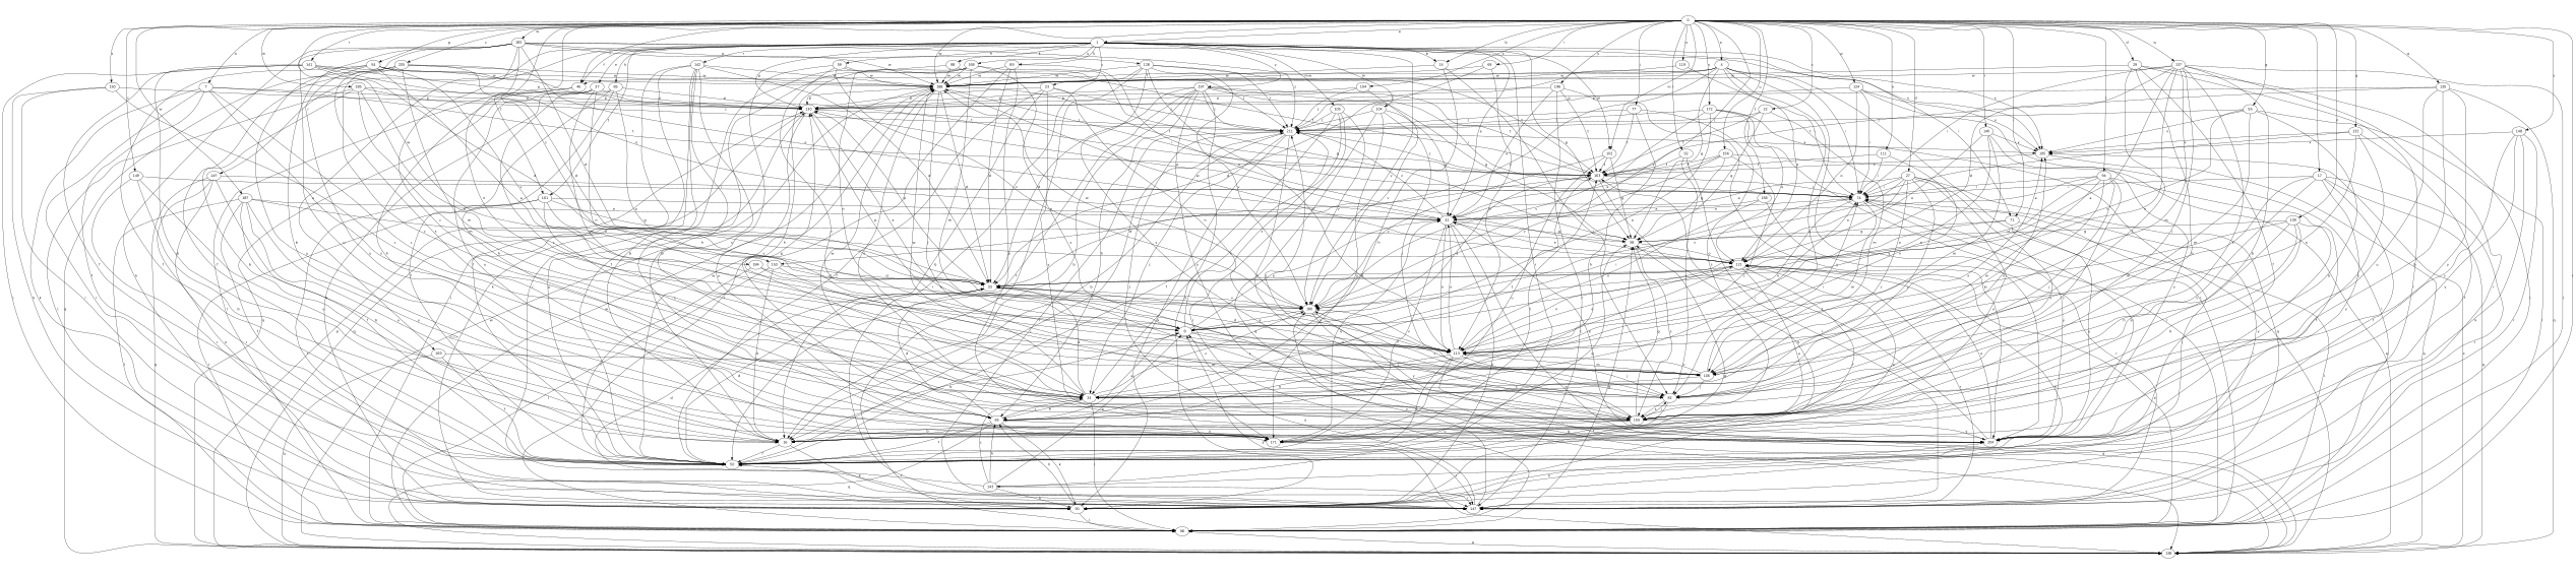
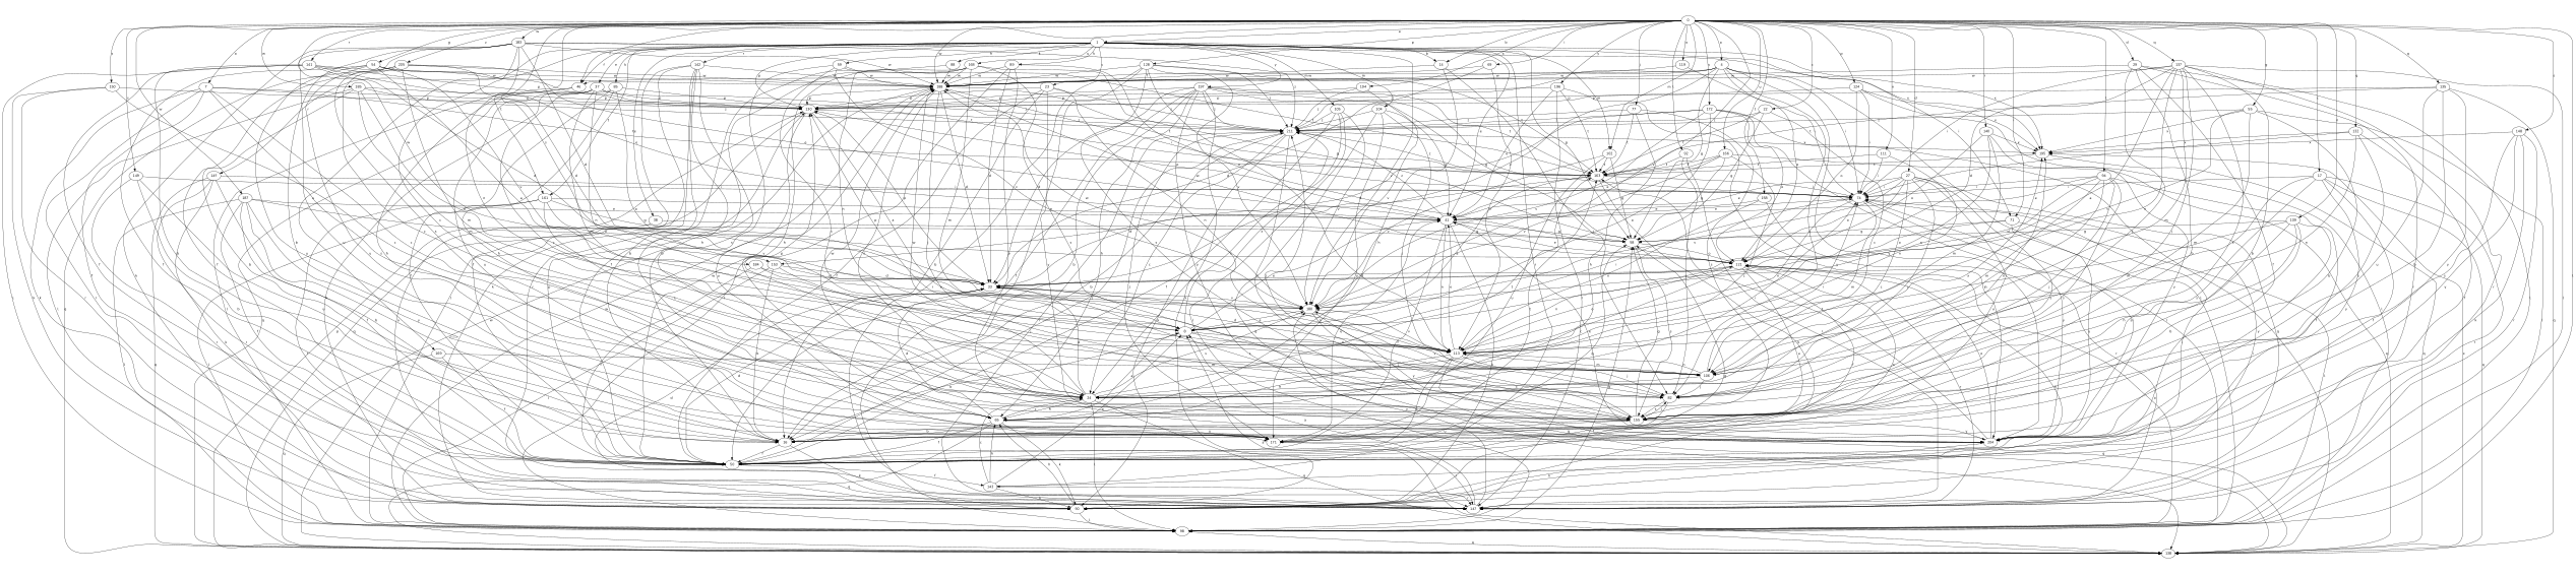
  strict digraph {
    fontname=Nunito
    node [fontname=Nunito]
    edge [fontname=Nunito]
    0
    1
    4
    7
    14
    17
    22
    27
    29
    46
    54
    55
    69
    71
    77
    92
    94
    98
    102
    109
    111
    119
    124
    128
    132
    135
    137
    140
    141
    148
    149
    150
    153
    158
    161
    166
    172
    180
    183
    184
    185
    187
    188
    194
    196
    205
    23
    37
+   38
    41
    58
    59
    85
    88
    89
    104
    105
    130
    142
    143
    145
    168
    169
    195
    197
    74
    82
    121
    204
    211
    24
    50
    90
    147
    155
    163
    65
    106
    138
    171
    16
    8
    113
    33
    0 -> 1 [label=a]
    0 -> 4 [label=a]
    0 -> 7 [label=a]
    0 -> 14 [label=b]
    0 -> 17 [label=c]
    0 -> 22 [label=c]
    0 -> 27 [label=d]
    0 -> 29 [label=d]
    0 -> 46 [label=f]
    0 -> 54 [label=g]
    0 -> 55 [label=g]
    0 -> 69 [label=i]
    0 -> 71 [label=i]
    0 -> 77 [label=j]
    0 -> 92 [label=l]
    0 -> 94 [label=l]
    0 -> 98 [label=l]
    0 -> 102 [label=m]
    0 -> 109 [label=n]
    0 -> 111 [label=n]
    0 -> 119 [label=o]
    0 -> 124 [label=p]
-   183 -> 128 [label=p]
+   0 -> 128 [label=p]
    0 -> 132 [label=q]
    0 -> 135 [label=q]
    0 -> 137 [label=q]
    0 -> 140 [label=r]
    0 -> 141 [label=r]
    0 -> 148 [label=s]
    0 -> 149 [label=s]
    0 -> 150 [label=s]
    0 -> 153 [label=s]
    0 -> 158 [label=t]
    0 -> 161 [label=t]
    0 -> 166 [label=u]
    0 -> 172 [label=v]
    0 -> 180 [label=v]
    0 -> 183 [label=w]
    0 -> 184 [label=w]
    0 -> 185 [label=w]
    0 -> 187 [label=w]
    0 -> 188 [label=w]
    0 -> 194 [label=x]
    0 -> 196 [label=y]
    0 -> 205 [label=z]
    1 -> 14 [label=b]
    1 -> 46 [label=f]
    1 -> 71 [label=i]
    1 -> 102 [label=m]
    1 -> 161 [label=t]
    1 -> 180 [label=v]
    1 -> 23 [label=c]
    1 -> 37 [label=e]
+   1 -> 38 [label=e]
    1 -> 41 [label=e]
    1 -> 58 [label=g]
    1 -> 59 [label=h]
    1 -> 85 [label=k]
    1 -> 88 [label=k]
    1 -> 89 [label=k]
    1 -> 104 [label=m]
    1 -> 105 [label=m]
    1 -> 130 [label=p]
    1 -> 142 [label=r]
    1 -> 143 [label=r]
    1 -> 145 [label=r]
    1 -> 168 [label=u]
    1 -> 169 [label=u]
    1 -> 195 [label=x]
    1 -> 197 [label=y]
    4 -> 46 [label=f]
    4 -> 98 [label=l]
    4 -> 153 [label=s]
    4 -> 188 [label=w]
    4 -> 58 [label=g]
    4 -> 74 [label=i]
    4 -> 82 [label=j]
    4 -> 121 [label=o]
    4 -> 204 [label=y]
    4 -> 211 [label=z]
    7 -> 130 [label=p]
    7 -> 24 [label=c]
    7 -> 50 [label=f]
    7 -> 90 [label=k]
    7 -> 147 [label=r]
    7 -> 155 [label=s]
    7 -> 163 [label=t]
    14 -> 188 [label=w]
    14 -> 82 [label=j]
    14 -> 65 [label=h]
    17 -> 74 [label=i]
    17 -> 204 [label=y]
    17 -> 50 [label=f]
    17 -> 147 [label=r]
    17 -> 155 [label=s]
    17 -> 106 [label=m]
    17 -> 138 [label=q]
    22 -> 58 [label=g]
    22 -> 211 [label=z]
    22 -> 163 [label=t]
-   22 -> 106 [label=m]
+   22 -> 106 [label=c]
    27 -> 180 [label=v]
    27 -> 41 [label=e]
    27 -> 74 [label=i]
    27 -> 82 [label=j]
    27 -> 121 [label=o]
    27 -> 24 [label=c]
    27 -> 147 [label=r]
    27 -> 155 [label=s]
    27 -> 171 [label=u]
    29 -> 98 [label=l]
    29 -> 188 [label=w]
    29 -> 82 [label=j]
    29 -> 50 [label=f]
    29 -> 147 [label=r]
    29 -> 16 [label=b]
    46 -> 98 [label=l]
    46 -> 65 [label=h]
    54 -> 180 [label=v]
    54 -> 188 [label=w]
    54 -> 204 [label=y]
    54 -> 50 [label=f]
    54 -> 163 [label=t]
    54 -> 171 [label=u]
    54 -> 8 [label=a]
    55 -> 98 [label=l]
    55 -> 180 [label=v]
    55 -> 195 [label=x]
    55 -> 211 [label=z]
    55 -> 106 [label=m]
    55 -> 16 [label=b]
    69 -> 188 [label=w]
    69 -> 113 [label=n]
    69 -> 33 [label=d]
    71 -> 98 [label=l]
    71 -> 58 [label=g]
    71 -> 121 [label=o]
    71 -> 204 [label=y]
    77 -> 211 [label=z]
    77 -> 155 [label=s]
    77 -> 163 [label=t]
    77 -> 65 [label=h]
    92 -> 82 [label=j]
    92 -> 147 [label=r]
    92 -> 163 [label=t]
    94 -> 41 [label=e]
    94 -> 74 [label=i]
    94 -> 82 [label=j]
    94 -> 24 [label=c]
    94 -> 50 [label=f]
    94 -> 155 [label=s]
    94 -> 106 [label=m]
    94 -> 33 [label=d]
    98 -> 188 [label=w]
    98 -> 58 [label=g]
    98 -> 121 [label=o]
    98 -> 138 [label=q]
    102 -> 180 [label=v]
    102 -> 58 [label=g]
    102 -> 163 [label=t]
    102 -> 171 [label=u]
    109 -> 58 [label=g]
    109 -> 204 [label=y]
    109 -> 155 [label=s]
    109 -> 65 [label=h]
    109 -> 16 [label=b]
    109 -> 113 [label=n]
    111 -> 74 [label=i]
    111 -> 163 [label=t]
    111 -> 113 [label=n]
    119 -> 188 [label=w]
    119 -> 74 [label=i]
    124 -> 98 [label=l]
    124 -> 130 [label=p]
    124 -> 195 [label=x]
    124 -> 74 [label=i]
    124 -> 121 [label=o]
    128 -> 98 [label=l]
    128 -> 180 [label=v]
    128 -> 188 [label=w]
    128 -> 211 [label=z]
    128 -> 147 [label=r]
    128 -> 155 [label=s]
    128 -> 163 [label=t]
    128 -> 113 [label=n]
    132 -> 195 [label=x]
    132 -> 74 [label=i]
    132 -> 50 [label=f]
    132 -> 155 [label=s]
    132 -> 113 [label=n]
    135 -> 130 [label=p]
    135 -> 204 [label=y]
    135 -> 163 [label=t]
    135 -> 138 [label=q]
    135 -> 171 [label=u]
    135 -> 16 [label=b]
    137 -> 98 [label=l]
    137 -> 188 [label=w]
    137 -> 74 [label=i]
    137 -> 82 [label=j]
    137 -> 147 [label=r]
    137 -> 155 [label=s]
    137 -> 106 [label=m]
    137 -> 16 [label=b]
    137 -> 8 [label=a]
    137 -> 113 [label=n]
    137 -> 33 [label=d]
    140 -> 195 [label=x]
    140 -> 121 [label=o]
    140 -> 204 [label=y]
    140 -> 106 [label=m]
    140 -> 113 [label=n]
    141 -> 98 [label=l]
    141 -> 188 [label=w]
    141 -> 41 [label=e]
    141 -> 130 [label=p]
    141 -> 50 [label=f]
    141 -> 16 [label=b]
    141 -> 33 [label=d]
    148 -> 195 [label=x]
    148 -> 204 [label=y]
    148 -> 90 [label=k]
    148 -> 147 [label=r]
    148 -> 155 [label=s]
    149 -> 74 [label=i]
    149 -> 147 [label=r]
    149 -> 171 [label=u]
    149 -> 16 [label=b]
    150 -> 130 [label=p]
    150 -> 24 [label=c]
    150 -> 90 [label=k]
    150 -> 147 [label=r]
    153 -> 98 [label=l]
    153 -> 82 [label=j]
    153 -> 16 [label=b]
    153 -> 33 [label=d]
    158 -> 41 [label=e]
    158 -> 147 [label=r]
    158 -> 113 [label=n]
    161 -> 98 [label=l]
    161 -> 180 [label=v]
    161 -> 41 [label=e]
    161 -> 58 [label=g]
    161 -> 24 [label=c]
    161 -> 147 [label=r]
    166 -> 180 [label=v]
    166 -> 41 [label=e]
    166 -> 58 [label=g]
    166 -> 24 [label=c]
    166 -> 163 [label=t]
    166 -> 138 [label=q]
    172 -> 98 [label=l]
    172 -> 180 [label=v]
    172 -> 121 [label=o]
    172 -> 211 [label=z]
    172 -> 138 [label=q]
    172 -> 8 [label=a]
-   142 -> 33 [label=d]
+   172 -> 33 [label=d]
    180 -> 188 [label=w]
    180 -> 204 [label=y]
    180 -> 138 [label=q]
    180 -> 8 [label=a]
    183 -> 188 [label=w]
    183 -> 195 [label=x]
    183 -> 211 [label=z]
    183 -> 24 [label=c]
    183 -> 90 [label=k]
    183 -> 155 [label=s]
    183 -> 171 [label=u]
    183 -> 16 [label=b]
    183 -> 113 [label=n]
    183 -> 33 [label=d]
    184 -> 180 [label=v]
    184 -> 50 [label=f]
    184 -> 33 [label=d]
    185 -> 98 [label=l]
    185 -> 130 [label=p]
    185 -> 211 [label=z]
    185 -> 106 [label=m]
    185 -> 16 [label=b]
    185 -> 8 [label=a]
    187 -> 98 [label=l]
    187 -> 41 [label=e]
    187 -> 121 [label=o]
    187 -> 204 [label=y]
    187 -> 50 [label=f]
    187 -> 171 [label=u]
    187 -> 16 [label=b]
    188 -> 130 [label=p]
    188 -> 74 [label=i]
    188 -> 82 [label=j]
    188 -> 155 [label=s]
    188 -> 163 [label=t]
    188 -> 33 [label=d]
    194 -> 180 [label=v]
    194 -> 130 [label=p]
    194 -> 211 [label=z]
    196 -> 41 [label=e]
    196 -> 130 [label=p]
    196 -> 204 [label=y]
    196 -> 147 [label=r]
    196 -> 163 [label=t]
    205 -> 188 [label=w]
    205 -> 41 [label=e]
    205 -> 24 [label=c]
    205 -> 50 [label=f]
    205 -> 106 [label=m]
    205 -> 138 [label=q]
    205 -> 33 [label=d]
    23 -> 130 [label=p]
    23 -> 204 [label=y]
    23 -> 211 [label=z]
    23 -> 50 [label=f]
    23 -> 16 [label=b]
    23 -> 113 [label=n]
    37 -> 130 [label=p]
    37 -> 24 [label=c]
    37 -> 106 [label=m]
    37 -> 138 [label=q]
    37 -> 171 [label=u]
    37 -> 113 [label=n]
+   38 -> 58 [label=g]
+   38 -> 147 [label=r]
    41 -> 58 [label=g]
    41 -> 130 [label=p]
    41 -> 211 [label=z]
    41 -> 50 [label=f]
    41 -> 90 [label=k]
    41 -> 113 [label=n]
    58 -> 121 [label=o]
    58 -> 155 [label=s]
    59 -> 180 [label=v]
    59 -> 188 [label=w]
    59 -> 24 [label=c]
    59 -> 163 [label=t]
    59 -> 16 [label=b]
    85 -> 130 [label=p]
    85 -> 50 [label=f]
    85 -> 90 [label=k]
    85 -> 65 [label=h]
    85 -> 8 [label=a]
    88 -> 188 [label=w]
-   88 -> 211 [label=z]
+   37 -> 211 [label=z]
    88 -> 147 [label=r]
    89 -> 98 [label=l]
    89 -> 188 [label=w]
    89 -> 121 [label=o]
    89 -> 204 [label=y]
    89 -> 33 [label=d]
    104 -> 41 [label=e]
    104 -> 82 [label=j]
    104 -> 211 [label=z]
    104 -> 138 [label=q]
    104 -> 171 [label=u]
    105 -> 98 [label=l]
    105 -> 180 [label=v]
    105 -> 211 [label=z]
    105 -> 24 [label=c]
    105 -> 50 [label=f]
    130 -> 211 [label=z]
    130 -> 138 [label=q]
    130 -> 171 [label=u]
    130 -> 8 [label=a]
    142 -> 98 [label=l]
    142 -> 188 [label=w]
    142 -> 50 [label=f]
    142 -> 90 [label=k]
    142 -> 155 [label=s]
    142 -> 65 [label=h]
    142 -> 16 [label=b]
    143 -> 74 [label=i]
    143 -> 24 [label=c]
-   143 -> 50 [label=f]
+   50 -> 143 [label=f]
    143 -> 90 [label=k]
    143 -> 147 [label=r]
    143 -> 65 [label=h]
    143 -> 8 [label=a]
    145 -> 74 [label=i]
    145 -> 50 [label=f]
    145 -> 90 [label=k]
    145 -> 147 [label=r]
    145 -> 138 [label=q]
    168 -> 188 [label=w]
    168 -> 58 [label=g]
    168 -> 50 [label=f]
    168 -> 155 [label=s]
    168 -> 65 [label=h]
    168 -> 106 [label=m]
    168 -> 113 [label=n]
    169 -> 50 [label=f]
    169 -> 106 [label=m]
    169 -> 138 [label=q]
    195 -> 163 [label=t]
    195 -> 138 [label=q]
    197 -> 58 [label=g]
    197 -> 130 [label=p]
    197 -> 74 [label=i]
    197 -> 204 [label=y]
    197 -> 211 [label=z]
    197 -> 50 [label=f]
    197 -> 90 [label=k]
    197 -> 163 [label=t]
    197 -> 65 [label=h]
    197 -> 16 [label=b]
    197 -> 33 [label=d]
    74 -> 41 [label=e]
    74 -> 204 [label=y]
    74 -> 106 [label=m]
    74 -> 113 [label=n]
    82 -> 180 [label=v]
    82 -> 195 [label=x]
    82 -> 50 [label=f]
    82 -> 155 [label=s]
    121 -> 188 [label=w]
    121 -> 41 [label=e]
    121 -> 24 [label=c]
    121 -> 50 [label=f]
    121 -> 90 [label=k]
    121 -> 147 [label=r]
    121 -> 171 [label=u]
    121 -> 113 [label=n]
    121 -> 33 [label=d]
    204 -> 41 [label=e]
    204 -> 74 [label=i]
    204 -> 121 [label=o]
    204 -> 90 [label=k]
    204 -> 163 [label=t]
    211 -> 195 [label=x]
    211 -> 24 [label=c]
    211 -> 90 [label=k]
    211 -> 147 [label=r]
    211 -> 155 [label=s]
    211 -> 16 [label=b]
    24 -> 98 [label=l]
    24 -> 180 [label=v]
    24 -> 188 [label=w]
    24 -> 130 [label=p]
    24 -> 195 [label=x]
    24 -> 74 [label=i]
    24 -> 163 [label=t]
    24 -> 65 [label=h]
-   41 -> 138 [label=q]
+   24 -> 138 [label=q]
    24 -> 33 [label=d]
    50 -> 188 [label=w]
    50 -> 58 [label=g]
    50 -> 130 [label=p]
    50 -> 121 [label=o]
    50 -> 211 [label=z]
    50 -> 33 [label=d]
    90 -> 98 [label=l]
    90 -> 58 [label=g]
    90 -> 74 [label=i]
    90 -> 65 [label=h]
    147 -> 180 [label=v]
    147 -> 8 [label=a]
    147 -> 33 [label=d]
    155 -> 188 [label=w]
    155 -> 58 [label=g]
    155 -> 82 [label=j]
    155 -> 204 [label=y]
    155 -> 211 [label=z]
    155 -> 171 [label=u]
    155 -> 16 [label=b]
    163 -> 74 [label=i]
    163 -> 211 [label=z]
    163 -> 90 [label=k]
    163 -> 8 [label=a]
    163 -> 33 [label=d]
    65 -> 24 [label=c]
    65 -> 50 [label=f]
    65 -> 90 [label=k]
    65 -> 138 [label=q]
    65 -> 171 [label=u]
    65 -> 8 [label=a]
    65 -> 33 [label=d]
    106 -> 74 [label=i]
    106 -> 82 [label=j]
    106 -> 24 [label=c]
    106 -> 113 [label=n]
    138 -> 188 [label=w]
    138 -> 130 [label=p]
    138 -> 195 [label=x]
    138 -> 8 [label=a]
    171 -> 41 [label=e]
    171 -> 211 [label=z]
    171 -> 147 [label=r]
    171 -> 163 [label=t]
    16 -> 50 [label=f]
    16 -> 90 [label=k]
    8 -> 41 [label=e]
    8 -> 130 [label=p]
    8 -> 74 [label=i]
    8 -> 82 [label=j]
    8 -> 211 [label=z]
    8 -> 16 [label=b]
    8 -> 113 [label=n]
    113 -> 180 [label=v]
    113 -> 41 [label=e]
    113 -> 82 [label=j]
    113 -> 121 [label=o]
    113 -> 50 [label=f]
    113 -> 65 [label=h]
    113 -> 106 [label=m]
    113 -> 138 [label=q]
    113 -> 33 [label=d]
    33 -> 180 [label=v]
    33 -> 130 [label=p]
    33 -> 155 [label=s]
    33 -> 113 [label=n]
  }
